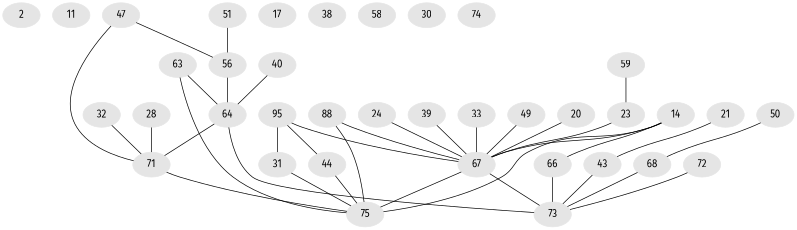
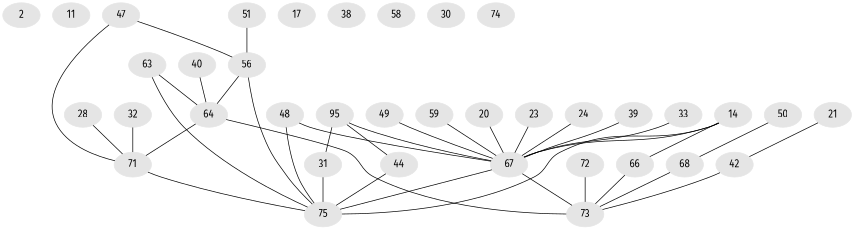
  graph {
    fontname="Fira Sans"
    node [color=gray90 fontname="Fira Sans" style=filled]
    edge [fontname="Fira Sans"]
    n1 [label=2]
    11
    14 [super="+2"]
    66 [super="+27"]
    67 [super="+39+8+54+60+65"]
    75 [super="+36+6+61+69"]
    73 [super="+26+57"]
    17
    20
    21 [super="+12"]
-   42 [label=43]
+   42
    23
    24
    n14 [label=95]
    31
    44 [super="+35"]
    71 [super="+5+43"]
    28
    n19 [label=39 super="+19"]
    32
    33
    38
    64 [super="+13"]
    40
    56 [super="+18+3"]
    47
-   48 [label=88]
+   48
    49
    68 [super="+30+55"]
    50 [super="+45"]
    51 [super="+41"]
    58
    59
    63
    n35 [label=30]
    72
    74
    14 -- 66
    14 -- 67 [weight=4]
    14 -- 75 [weight=2]
    66 -- 73
    67 -- 75 [weight=3]
    67 -- 73 [weight=4]
    20 -- 67
    21 -- 42
    42 -- 73 [weight=2]
    23 -- 67
    24 -- 67
    n14 -- 67 [weight=2]
    n14 -- 31
    n14 -- 44
    31 -- 75
    44 -- 75
    71 -- 75 [weight=2]
    28 -- 71
    n19 -- 67
    32 -- 71
    33 -- 67
    64 -- 73 [weight=2]
    64 -- 71
    40 -- 64
+   56 -- 75 [weight=2]
    56 -- 64
    47 -- 71
    47 -- 56
    48 -- 67
    48 -- 75
    49 -- 67
    68 -- 73 [weight=3]
    50 -- 68
    51 -- 56
-   59 -- 23
+   59 -- 67
    63 -- 75
    63 -- 64
    72 -- 73
  }
